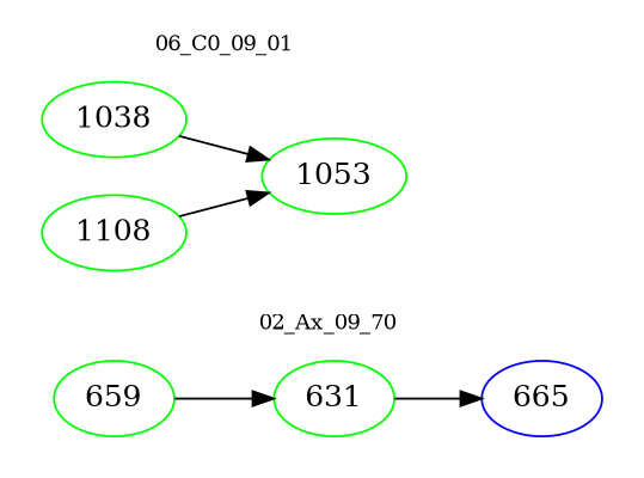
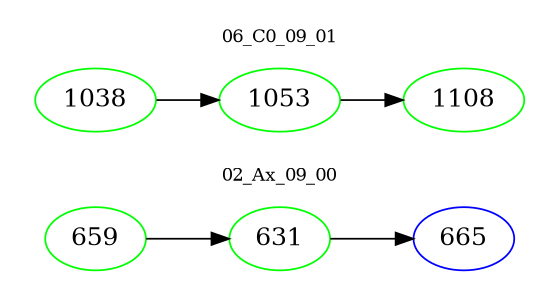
  digraph {
    rankdir=LR
    node [color=green]
    edge [color=black]
    n1 [label=659]
    n2 [label=631]
    n3 [color=blue label=665]
    n4 [label=1038]
    n5 [label=1053]
    n6 [label=1108]
    subgraph cluster_1 {
      color=white
      fontsize=10
-     label="02_Ax_09_70"
+     label="02_Ax_09_00"
      n1
      n2
      n3
    }
    subgraph cluster_2 {
      color=white
      fontsize=10
      label="06_C0_09_01"
      n4
      n5
      n6
    }
    n1 -> n2
    n2 -> n3
    n4 -> n5
-   n6 -> n5
+   n5 -> n6
  }
